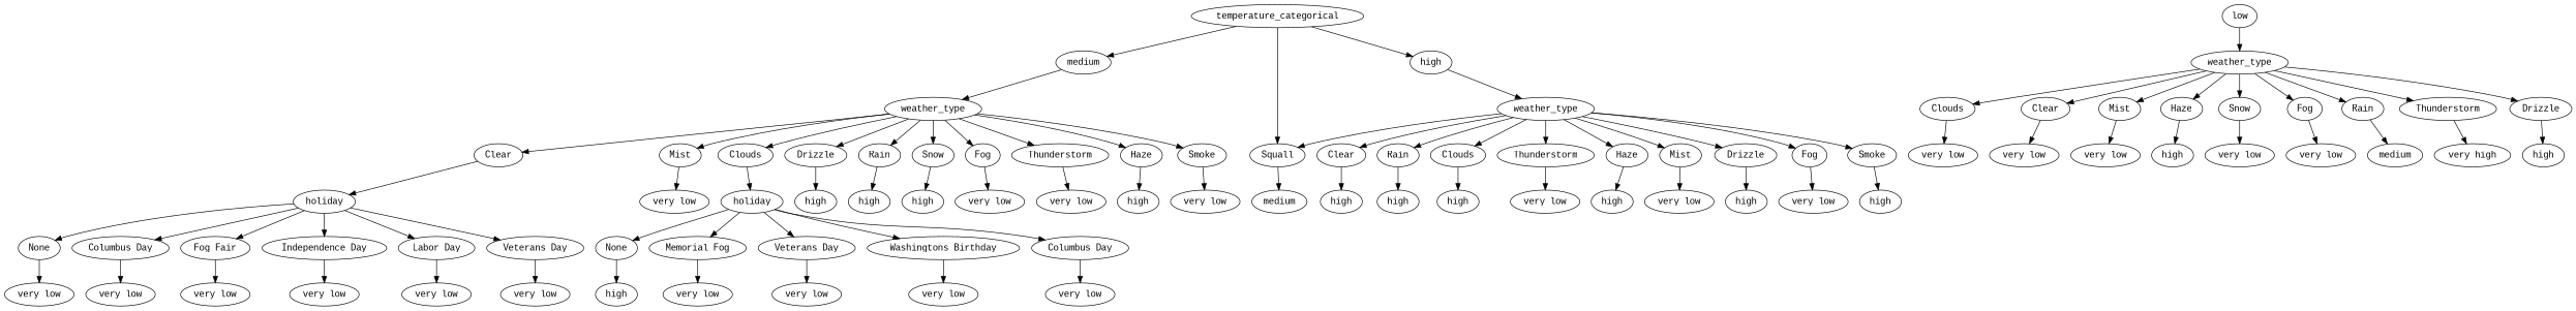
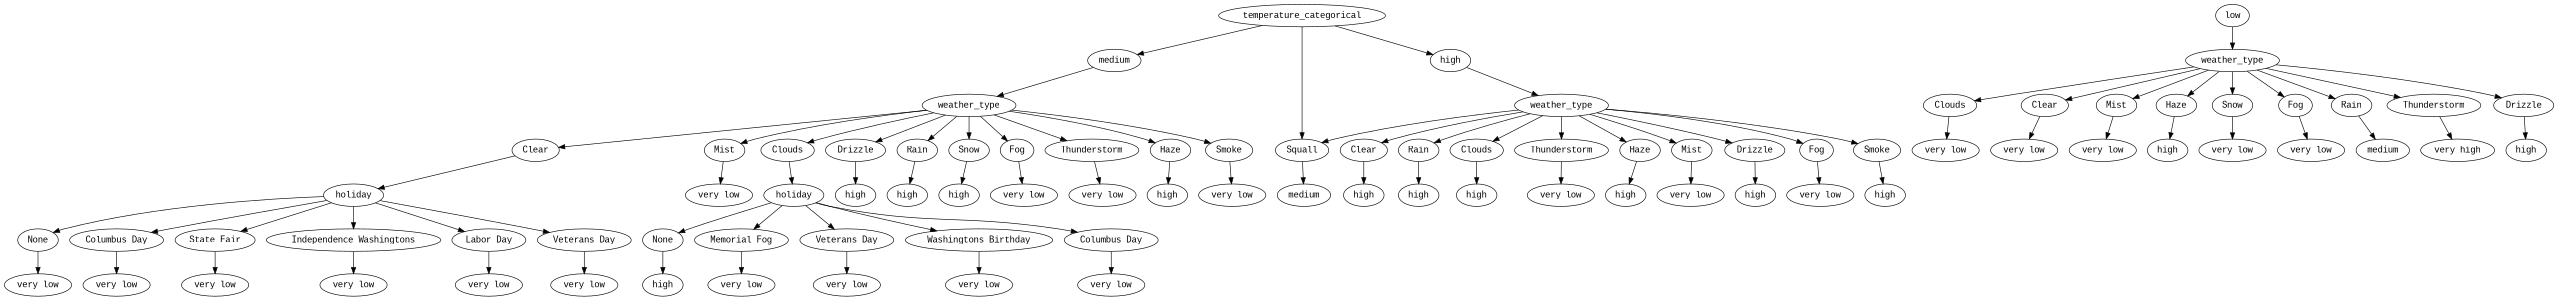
  digraph {
    fontname="Liberation Mono"
    node [fontname="Liberation Mono"]
    edge [fontname="Liberation Mono"]
    n1 [label=temperature_categorical]
    n2 [label=medium]
    n3 [label=high]
    n4 [label=Squall]
    n5 [label=weather_type]
    n6 [label=weather_type]
    n7 [label=low]
    n8 [label=weather_type]
    n9 [label=Clear]
    n10 [label=Mist]
    n11 [label=Clouds]
    n12 [label=Drizzle]
    n13 [label=Rain]
    n14 [label=Snow]
    n15 [label=Fog]
    n16 [label=Thunderstorm]
    n17 [label=Haze]
    n18 [label=Smoke]
    n19 [label=holiday]
    n20 [label="very low"]
    n21 [label=holiday]
    n22 [label=high]
    n23 [label=high]
    n24 [label=high]
    n25 [label="very low"]
    n26 [label="very low"]
    n27 [label=high]
    n28 [label="very low"]
    n29 [label=Clear]
    n30 [label=Rain]
    n31 [label=Clouds]
    n32 [label=Thunderstorm]
    n33 [label=Haze]
    n34 [label=Mist]
    n35 [label=Drizzle]
    n36 [label=Fog]
    n37 [label=Smoke]
    n38 [label=high]
    n39 [label=high]
    n40 [label=high]
    n41 [label="very low"]
    n42 [label=high]
    n43 [label="very low"]
    n44 [label=high]
    n45 [label="very low"]
    n46 [label=medium]
    n47 [label=high]
    n48 [label=Clouds]
    n49 [label=Clear]
    n50 [label=Mist]
    n51 [label=Haze]
    n52 [label=Snow]
    n53 [label=Fog]
    n54 [label=Rain]
    n55 [label=Thunderstorm]
    n56 [label=Drizzle]
    n57 [label="very low"]
    n58 [label="very low"]
    n59 [label="very low"]
    n60 [label=high]
    n61 [label="very low"]
    n62 [label="very low"]
    n63 [label=medium]
    n64 [label="very high"]
    n65 [label=high]
    n66 [label=None]
    n67 [label="Columbus Day"]
-   n68 [label="Fog Fair"]
-   n69 [label="Independence Day"]
+   n68 [label="State Fair"]
+   n69 [label="Independence Washingtons"]
    n70 [label="Labor Day"]
    n71 [label="Veterans Day"]
    n72 [label="very low"]
    n73 [label="very low"]
    n74 [label="very low"]
    n75 [label="very low"]
    n76 [label="very low"]
    n77 [label="very low"]
    n78 [label=None]
    n79 [label="Memorial Fog"]
    n80 [label="Veterans Day"]
    n81 [label="Washingtons Birthday"]
    n82 [label="Columbus Day"]
    n83 [label=high]
    n84 [label="very low"]
    n85 [label="very low"]
    n86 [label="very low"]
    n87 [label="very low"]
    n1 -> n2
    n1 -> n3
    n1 -> n4
    n2 -> n5
    n3 -> n6
    n4 -> n46
    n5 -> n9
    n5 -> n10
    n5 -> n11
    n5 -> n12
    n5 -> n13
    n5 -> n14
    n5 -> n15
    n5 -> n16
    n5 -> n17
    n5 -> n18
    n6 -> n4
    n6 -> n29
    n6 -> n30
    n6 -> n31
    n6 -> n32
    n6 -> n33
    n6 -> n34
    n6 -> n35
    n6 -> n36
    n6 -> n37
    n7 -> n8
    n8 -> n48
    n8 -> n49
    n8 -> n50
    n8 -> n51
    n8 -> n52
    n8 -> n53
    n8 -> n54
    n8 -> n55
    n8 -> n56
    n9 -> n19
    n10 -> n20
    n11 -> n21
    n12 -> n22
    n13 -> n23
    n14 -> n24
    n15 -> n25
    n16 -> n26
    n17 -> n27
    n18 -> n28
    n19 -> n66
    n19 -> n67
    n19 -> n68
    n19 -> n69
    n19 -> n70
    n19 -> n71
    n21 -> n78
    n21 -> n79
    n21 -> n80
    n21 -> n81
    n21 -> n82
    n29 -> n38
    n30 -> n39
    n31 -> n40
    n32 -> n41
    n33 -> n42
    n34 -> n43
    n35 -> n44
    n36 -> n45
    n37 -> n47
    n48 -> n57
    n49 -> n58
    n50 -> n59
    n51 -> n60
    n52 -> n61
    n53 -> n62
    n54 -> n63
    n55 -> n64
    n56 -> n65
    n66 -> n72
    n67 -> n73
    n68 -> n74
    n69 -> n75
    n70 -> n76
    n71 -> n77
    n78 -> n83
    n79 -> n84
    n80 -> n85
    n81 -> n86
    n82 -> n87
  }
